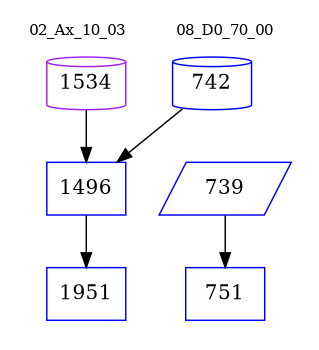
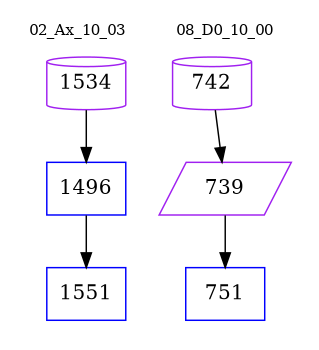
  digraph {
    node [color=blue shape=box]
    edge [color=black]
    n1 [color=purple label=1534 shape=cylinder]
    n2 [label=1496]
-   n3 [label=1951]
-   n4 [label=742 shape=cylinder]
-   n5 [label=739 shape=parallelogram]
+   n3 [label=1551]
+   n4 [color=purple label=742 shape=cylinder]
+   n5 [color=purple label=739 shape=parallelogram]
    n6 [label=751]
    subgraph cluster_1 {
      color=white
      fontsize=10
      label="02_Ax_10_03"
      n1
      n2
      n3
    }
    subgraph cluster_2 {
      color=white
      fontsize=10
-     label="08_D0_70_00"
+     label="08_D0_10_00"
      n4
      n5
      n6
    }
    n1 -> n2
    n2 -> n3
-   n4 -> n2
+   n4 -> n5
    n5 -> n6
  }
